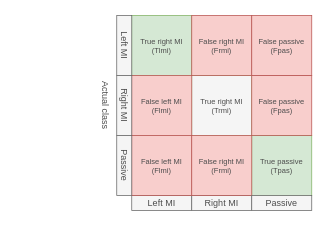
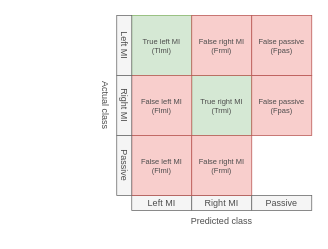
  <mxCell id="0" />
  <mxCell id="1" parent="0" />
- <mxCell id="2" value="True right MI&lt;br&gt;(Tlmi)" style="whiteSpace=wrap;html=1;aspect=fixed;fillColor=#d5e8d4;strokeColor=#82b366;fontColor=#4D4D4D;fontSize=10;" parent="1" vertex="1"><mxGeometry x="175" y="20" width="80" height="80" as="geometry" /></mxCell>
- <mxCell id="3" value="True right MI&lt;br&gt;(Trmi)" style="whiteSpace=wrap;html=1;aspect=fixed;fillColor=#f5f5f5;strokeColor=#82b366;fontColor=#4D4D4D;fontSize=10;" parent="1" vertex="1"><mxGeometry x="255" y="100" width="80" height="80" as="geometry" /></mxCell>
+ <mxCell id="2" value="True left MI&lt;br&gt;(Tlmi)" style="whiteSpace=wrap;html=1;aspect=fixed;fillColor=#d5e8d4;strokeColor=#82b366;fontColor=#4D4D4D;fontSize=10;" parent="1" vertex="1"><mxGeometry x="175" y="20" width="80" height="80" as="geometry" /></mxCell>
+ <mxCell id="3" value="True right MI&lt;br&gt;(Trmi)" style="whiteSpace=wrap;html=1;aspect=fixed;fillColor=#d5e8d4;strokeColor=#82b366;fontColor=#4D4D4D;fontSize=10;" parent="1" vertex="1"><mxGeometry x="255" y="100" width="80" height="80" as="geometry" /></mxCell>
  <mxCell id="4" value="False right MI&lt;br&gt;(Frmi)" style="whiteSpace=wrap;html=1;aspect=fixed;fillColor=#f8cecc;strokeColor=#b85450;fontColor=#4D4D4D;fontSize=10;" parent="1" vertex="1"><mxGeometry x="255" y="20" width="80" height="80" as="geometry" /></mxCell>
  <mxCell id="5" value="False left MI&lt;br&gt;(Flmi)" style="whiteSpace=wrap;html=1;aspect=fixed;fillColor=#f8cecc;strokeColor=#b85450;fontColor=#4D4D4D;fontSize=10;" parent="1" vertex="1"><mxGeometry x="175" y="100" width="80" height="80" as="geometry" /></mxCell>
+ <mxCell id="6" value="Predicted class" style="text;html=1;strokeColor=none;fillColor=none;align=center;verticalAlign=middle;whiteSpace=wrap;rounded=0;fontColor=#4D4D4D;" parent="1" vertex="1"><mxGeometry x="175" y="280" width="240" height="30" as="geometry" /></mxCell>
  <mxCell id="7" value="Left MI" style="rounded=0;whiteSpace=wrap;html=1;fontColor=#4D4D4D;fillColor=#f5f5f5;strokeColor=#666666;" parent="1" vertex="1"><mxGeometry x="175" y="260" width="80" height="20" as="geometry" /></mxCell>
  <mxCell id="8" value="Right MI" style="rounded=0;whiteSpace=wrap;html=1;fontColor=#4D4D4D;fillColor=#f5f5f5;strokeColor=#666666;" parent="1" vertex="1"><mxGeometry x="255" y="260" width="80" height="20" as="geometry" /></mxCell>
  <mxCell id="9" value="Actual class" style="text;html=1;strokeColor=none;fillColor=none;align=center;verticalAlign=middle;whiteSpace=wrap;rounded=0;fontColor=#4D4D4D;rotation=90;" parent="1" vertex="1"><mxGeometry x="20" y="125" width="240" height="30" as="geometry" /></mxCell>
  <mxCell id="10" value="Left MI" style="rounded=0;whiteSpace=wrap;html=1;fontColor=#4D4D4D;fillColor=#f5f5f5;strokeColor=#666666;rotation=90;" parent="1" vertex="1"><mxGeometry x="125" y="50" width="80" height="20" as="geometry" /></mxCell>
  <mxCell id="11" value="Right MI" style="rounded=0;whiteSpace=wrap;html=1;fontColor=#4D4D4D;fillColor=#f5f5f5;strokeColor=#666666;rotation=90;" parent="1" vertex="1"><mxGeometry x="125" y="130" width="80" height="20" as="geometry" /></mxCell>
- <mxCell id="12" value="True passive&lt;br&gt;(Tpas)" style="whiteSpace=wrap;html=1;aspect=fixed;fillColor=#d5e8d4;strokeColor=#82b366;fontColor=#4D4D4D;fontSize=10;" vertex="1" parent="1"><mxGeometry x="335" y="180" width="80" height="80" as="geometry" /></mxCell>
  <mxCell id="13" value="False left MI&lt;br&gt;(Flmi)" style="whiteSpace=wrap;html=1;aspect=fixed;fillColor=#f8cecc;strokeColor=#b85450;fontColor=#4D4D4D;fontSize=10;" vertex="1" parent="1"><mxGeometry x="175" y="180" width="80" height="80" as="geometry" /></mxCell>
  <mxCell id="14" value="False right MI&lt;br&gt;(Frmi)" style="whiteSpace=wrap;html=1;aspect=fixed;fillColor=#f8cecc;strokeColor=#b85450;fontColor=#4D4D4D;fontSize=10;" vertex="1" parent="1"><mxGeometry x="255" y="180" width="80" height="80" as="geometry" /></mxCell>
  <mxCell id="15" value="False passive&lt;br&gt;(Fpas)" style="whiteSpace=wrap;html=1;aspect=fixed;fillColor=#f8cecc;strokeColor=#b85450;fontColor=#4D4D4D;fontSize=10;" vertex="1" parent="1"><mxGeometry x="335" y="100" width="80" height="80" as="geometry" /></mxCell>
  <mxCell id="16" value="False passive&lt;br&gt;(Fpas)" style="whiteSpace=wrap;html=1;aspect=fixed;fillColor=#f8cecc;strokeColor=#b85450;fontColor=#4D4D4D;fontSize=10;" vertex="1" parent="1"><mxGeometry x="335" y="20" width="80" height="80" as="geometry" /></mxCell>
  <mxCell id="17" value="Passive" style="rounded=0;whiteSpace=wrap;html=1;fontColor=#4D4D4D;fillColor=#f5f5f5;strokeColor=#666666;rotation=90;" vertex="1" parent="1"><mxGeometry x="125" y="210" width="80" height="20" as="geometry" /></mxCell>
  <mxCell id="18" value="Passive" style="rounded=0;whiteSpace=wrap;html=1;fontColor=#4D4D4D;fillColor=#f5f5f5;strokeColor=#666666;" vertex="1" parent="1"><mxGeometry x="335" y="260" width="80" height="20" as="geometry" /></mxCell>
